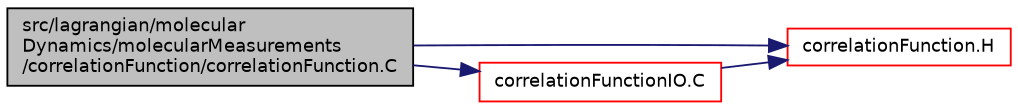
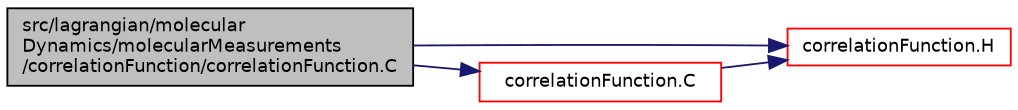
  digraph {
    rankdir=LR
    node [color=red fontname=Helvetica fontsize=10 shape=record]
    edge [color=midnightblue fontname=Helvetica fontsize=10 labelfontname=Helvetica labelfontsize=10 style=solid]
    n1 [color=black fillcolor=grey75 fontcolor=black height=0.2 label="src/lagrangian/molecular\lDynamics/molecularMeasurements\l/correlationFunction/correlationFunction.C" style=filled width=0.4]
    n2 [height=0.2 label="correlationFunction.H" width=0.4]
-   n3 [height=0.2 label="correlationFunctionIO.C" width=0.4]
+   n3 [height=0.2 label="correlationFunction.C" width=0.4]
    n1 -> n2
    n1 -> n3
    n3 -> n2
  }
